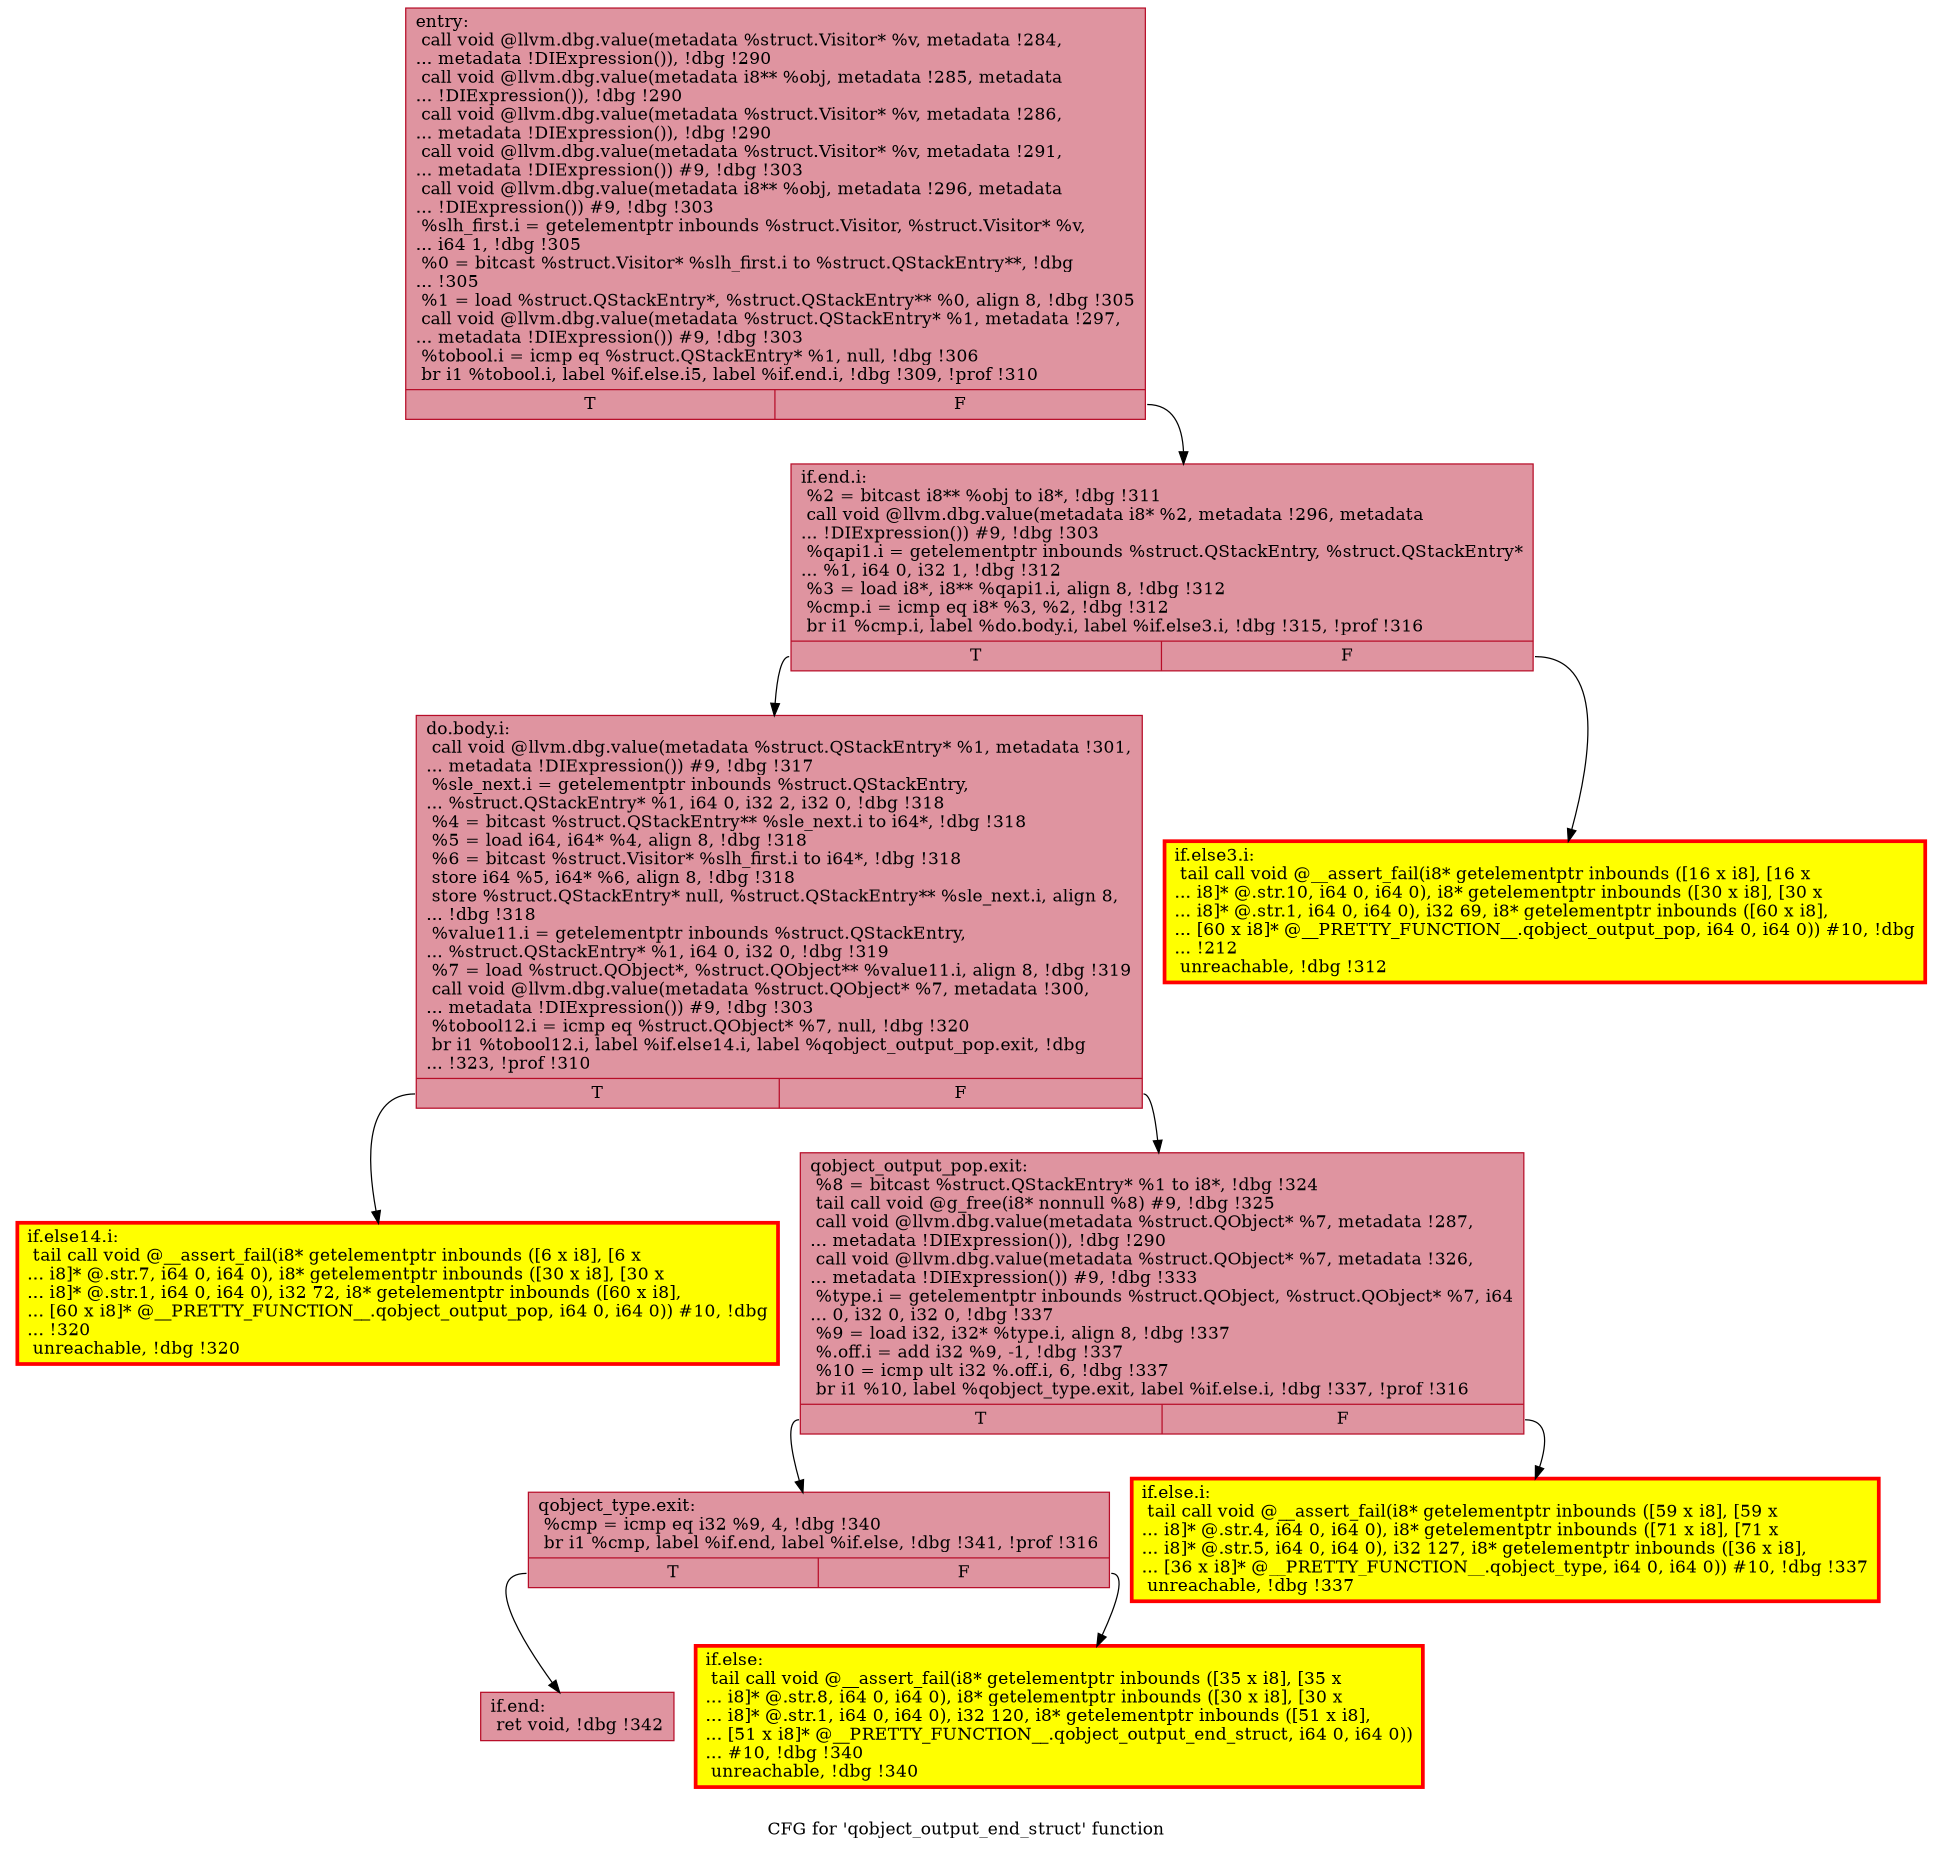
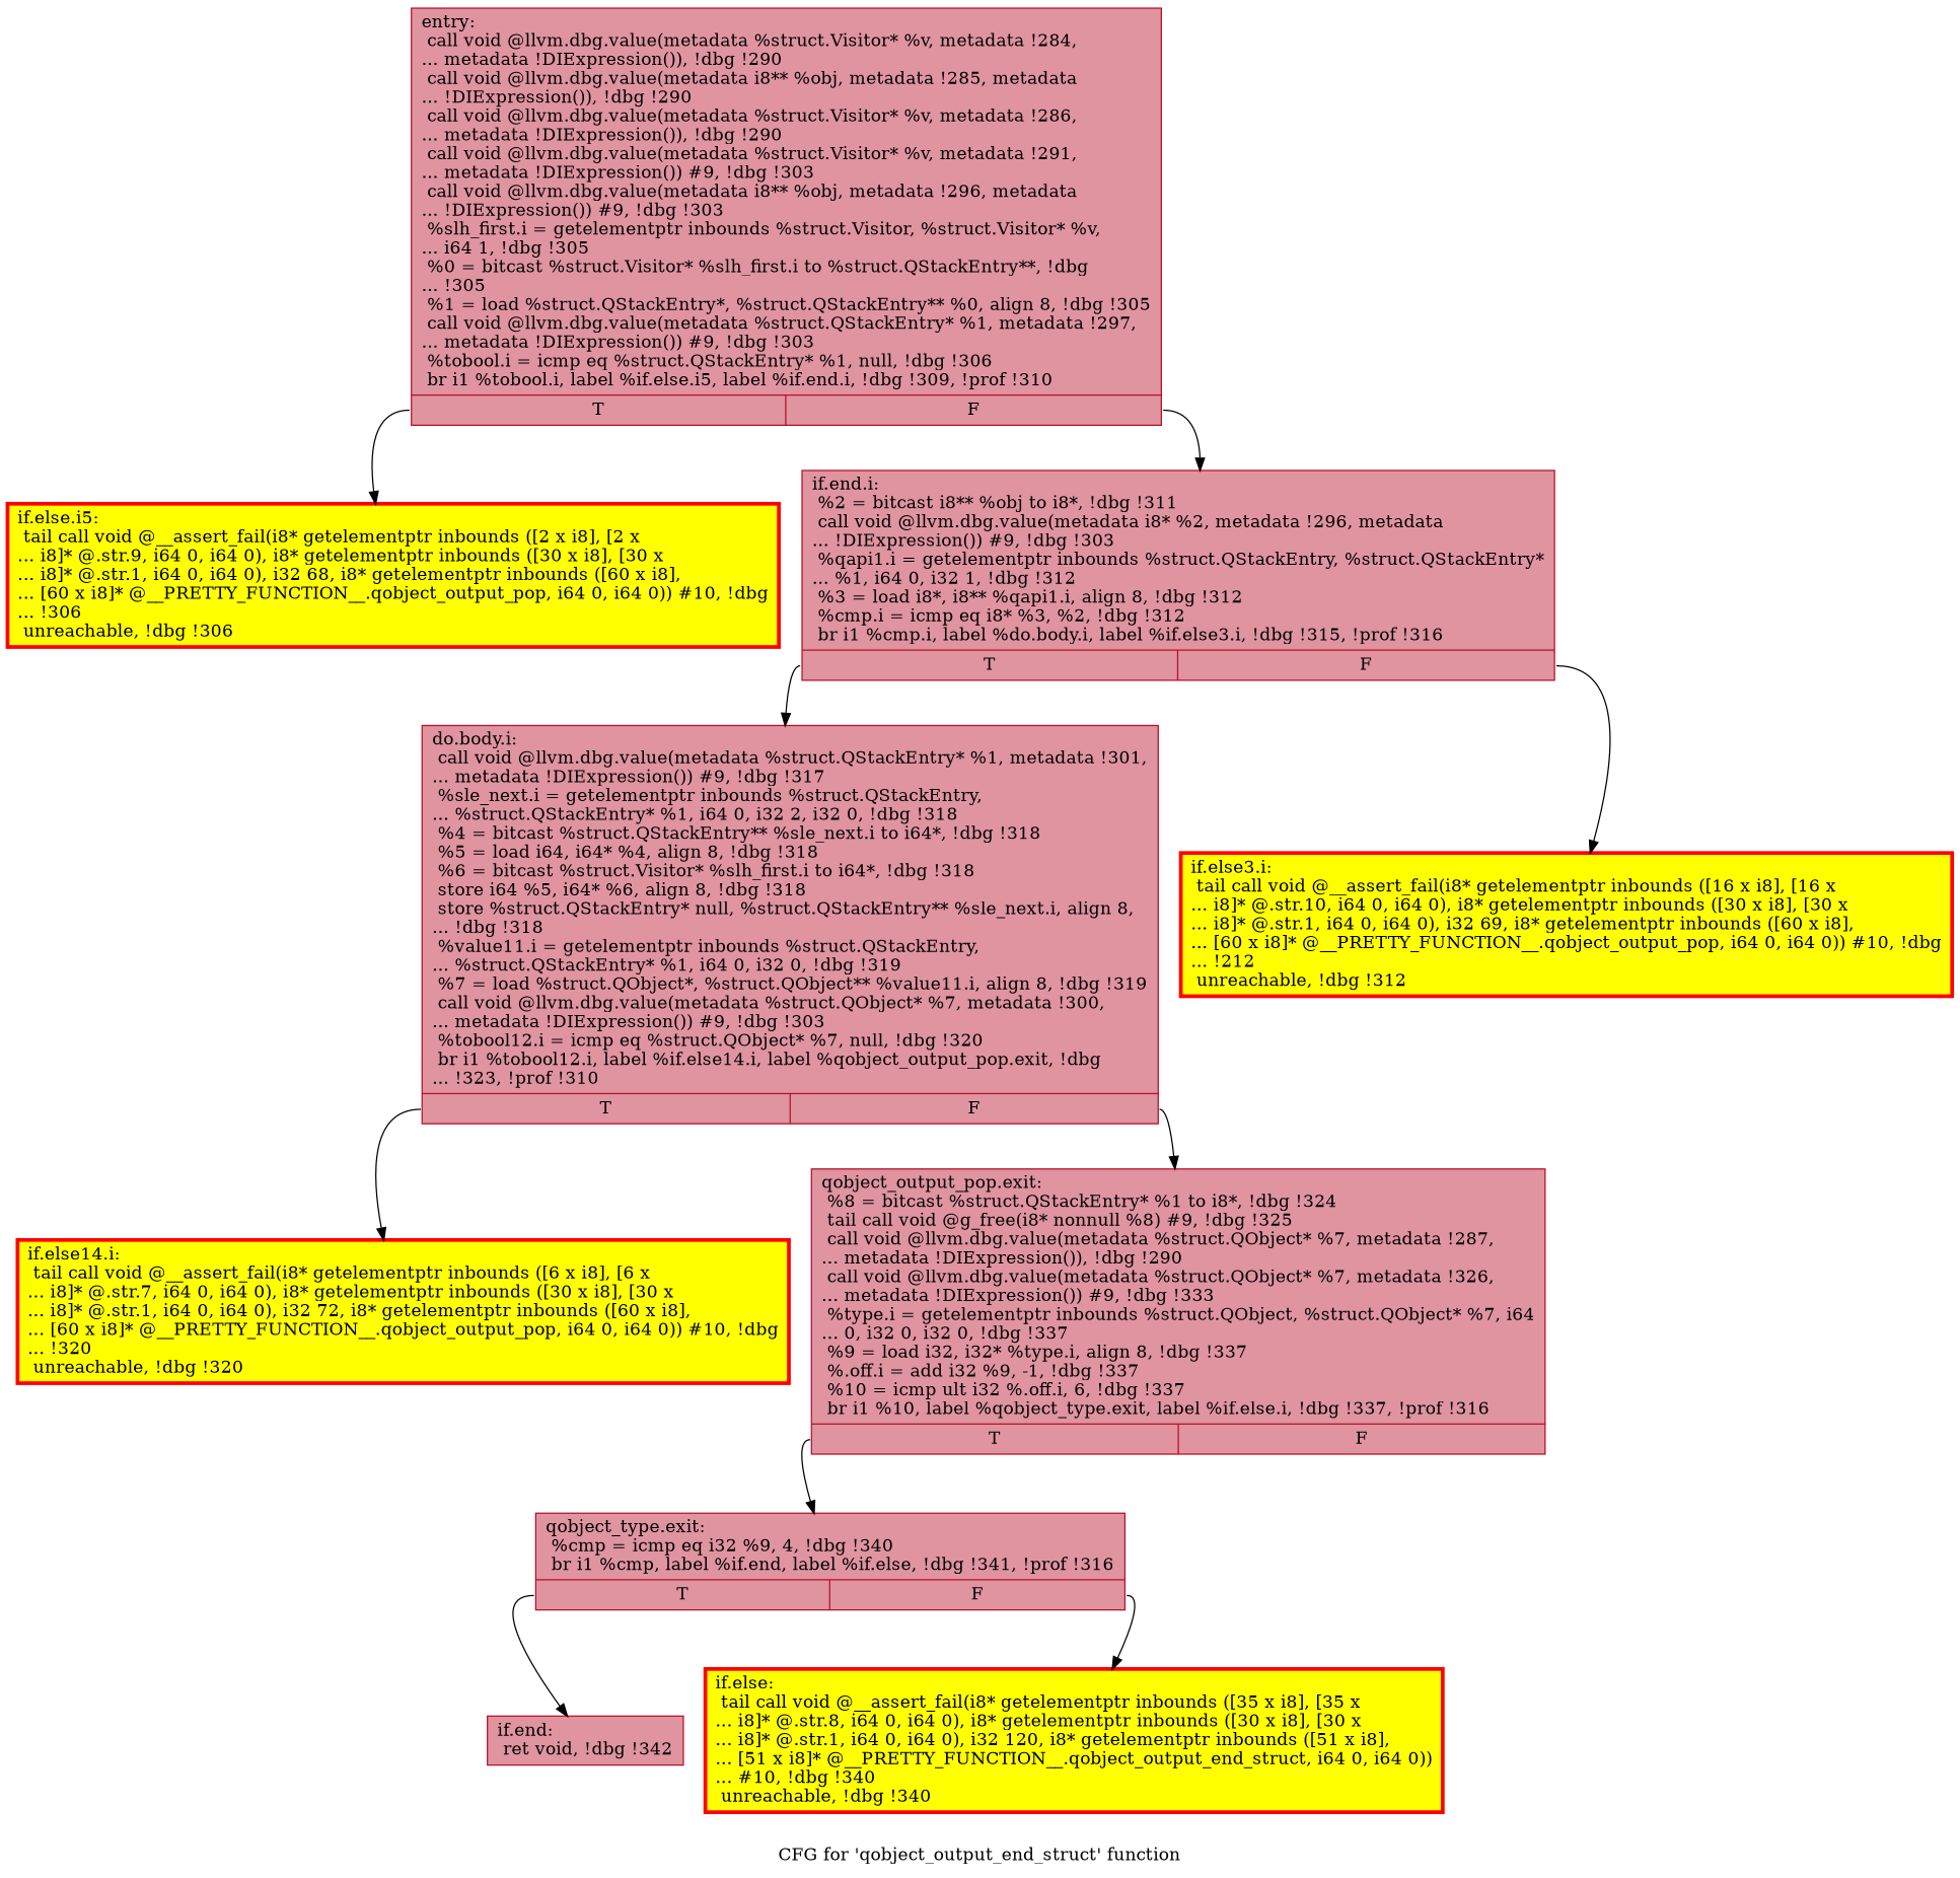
  digraph {
    label="CFG for 'qobject_output_end_struct' function"
    node [color="#b70d28ff" fillcolor="#b70d2870" shape=record style=filled]
    edge [tailport=s0]
    n1 [label="{entry:\l  call void @llvm.dbg.value(metadata %struct.Visitor* %v, metadata !284,\l... metadata !DIExpression()), !dbg !290\l  call void @llvm.dbg.value(metadata i8** %obj, metadata !285, metadata\l... !DIExpression()), !dbg !290\l  call void @llvm.dbg.value(metadata %struct.Visitor* %v, metadata !286,\l... metadata !DIExpression()), !dbg !290\l  call void @llvm.dbg.value(metadata %struct.Visitor* %v, metadata !291,\l... metadata !DIExpression()) #9, !dbg !303\l  call void @llvm.dbg.value(metadata i8** %obj, metadata !296, metadata\l... !DIExpression()) #9, !dbg !303\l  %slh_first.i = getelementptr inbounds %struct.Visitor, %struct.Visitor* %v,\l... i64 1, !dbg !305\l  %0 = bitcast %struct.Visitor* %slh_first.i to %struct.QStackEntry**, !dbg\l... !305\l  %1 = load %struct.QStackEntry*, %struct.QStackEntry** %0, align 8, !dbg !305\l  call void @llvm.dbg.value(metadata %struct.QStackEntry* %1, metadata !297,\l... metadata !DIExpression()) #9, !dbg !303\l  %tobool.i = icmp eq %struct.QStackEntry* %1, null, !dbg !306\l  br i1 %tobool.i, label %if.else.i5, label %if.end.i, !dbg !309, !prof !310\l|{<s0>T|<s1>F}}"]
+   n2 [color=red fillcolor=yellow label="{if.else.i5:                                       \l  tail call void @__assert_fail(i8* getelementptr inbounds ([2 x i8], [2 x\l... i8]* @.str.9, i64 0, i64 0), i8* getelementptr inbounds ([30 x i8], [30 x\l... i8]* @.str.1, i64 0, i64 0), i32 68, i8* getelementptr inbounds ([60 x i8],\l... [60 x i8]* @__PRETTY_FUNCTION__.qobject_output_pop, i64 0, i64 0)) #10, !dbg\l... !306\l  unreachable, !dbg !306\l}" penwidth=3.0]
    n3 [label="{if.end.i:                                         \l  %2 = bitcast i8** %obj to i8*, !dbg !311\l  call void @llvm.dbg.value(metadata i8* %2, metadata !296, metadata\l... !DIExpression()) #9, !dbg !303\l  %qapi1.i = getelementptr inbounds %struct.QStackEntry, %struct.QStackEntry*\l... %1, i64 0, i32 1, !dbg !312\l  %3 = load i8*, i8** %qapi1.i, align 8, !dbg !312\l  %cmp.i = icmp eq i8* %3, %2, !dbg !312\l  br i1 %cmp.i, label %do.body.i, label %if.else3.i, !dbg !315, !prof !316\l|{<s0>T|<s1>F}}"]
    n4 [label="{do.body.i:                                        \l  call void @llvm.dbg.value(metadata %struct.QStackEntry* %1, metadata !301,\l... metadata !DIExpression()) #9, !dbg !317\l  %sle_next.i = getelementptr inbounds %struct.QStackEntry,\l... %struct.QStackEntry* %1, i64 0, i32 2, i32 0, !dbg !318\l  %4 = bitcast %struct.QStackEntry** %sle_next.i to i64*, !dbg !318\l  %5 = load i64, i64* %4, align 8, !dbg !318\l  %6 = bitcast %struct.Visitor* %slh_first.i to i64*, !dbg !318\l  store i64 %5, i64* %6, align 8, !dbg !318\l  store %struct.QStackEntry* null, %struct.QStackEntry** %sle_next.i, align 8,\l... !dbg !318\l  %value11.i = getelementptr inbounds %struct.QStackEntry,\l... %struct.QStackEntry* %1, i64 0, i32 0, !dbg !319\l  %7 = load %struct.QObject*, %struct.QObject** %value11.i, align 8, !dbg !319\l  call void @llvm.dbg.value(metadata %struct.QObject* %7, metadata !300,\l... metadata !DIExpression()) #9, !dbg !303\l  %tobool12.i = icmp eq %struct.QObject* %7, null, !dbg !320\l  br i1 %tobool12.i, label %if.else14.i, label %qobject_output_pop.exit, !dbg\l... !323, !prof !310\l|{<s0>T|<s1>F}}"]
    n5 [color=red fillcolor=yellow label="{if.else3.i:                                       \l  tail call void @__assert_fail(i8* getelementptr inbounds ([16 x i8], [16 x\l... i8]* @.str.10, i64 0, i64 0), i8* getelementptr inbounds ([30 x i8], [30 x\l... i8]* @.str.1, i64 0, i64 0), i32 69, i8* getelementptr inbounds ([60 x i8],\l... [60 x i8]* @__PRETTY_FUNCTION__.qobject_output_pop, i64 0, i64 0)) #10, !dbg\l... !212\l  unreachable, !dbg !312\l}" penwidth=3.0]
    n6 [color=red fillcolor=yellow label="{if.else14.i:                                      \l  tail call void @__assert_fail(i8* getelementptr inbounds ([6 x i8], [6 x\l... i8]* @.str.7, i64 0, i64 0), i8* getelementptr inbounds ([30 x i8], [30 x\l... i8]* @.str.1, i64 0, i64 0), i32 72, i8* getelementptr inbounds ([60 x i8],\l... [60 x i8]* @__PRETTY_FUNCTION__.qobject_output_pop, i64 0, i64 0)) #10, !dbg\l... !320\l  unreachable, !dbg !320\l}" penwidth=3.0]
    n7 [label="{qobject_output_pop.exit:                          \l  %8 = bitcast %struct.QStackEntry* %1 to i8*, !dbg !324\l  tail call void @g_free(i8* nonnull %8) #9, !dbg !325\l  call void @llvm.dbg.value(metadata %struct.QObject* %7, metadata !287,\l... metadata !DIExpression()), !dbg !290\l  call void @llvm.dbg.value(metadata %struct.QObject* %7, metadata !326,\l... metadata !DIExpression()) #9, !dbg !333\l  %type.i = getelementptr inbounds %struct.QObject, %struct.QObject* %7, i64\l... 0, i32 0, i32 0, !dbg !337\l  %9 = load i32, i32* %type.i, align 8, !dbg !337\l  %.off.i = add i32 %9, -1, !dbg !337\l  %10 = icmp ult i32 %.off.i, 6, !dbg !337\l  br i1 %10, label %qobject_type.exit, label %if.else.i, !dbg !337, !prof !316\l|{<s0>T|<s1>F}}"]
    n8 [label="{qobject_type.exit:                                \l  %cmp = icmp eq i32 %9, 4, !dbg !340\l  br i1 %cmp, label %if.end, label %if.else, !dbg !341, !prof !316\l|{<s0>T|<s1>F}}"]
-   n9 [color=red fillcolor=yellow label="{if.else.i:                                        \l  tail call void @__assert_fail(i8* getelementptr inbounds ([59 x i8], [59 x\l... i8]* @.str.4, i64 0, i64 0), i8* getelementptr inbounds ([71 x i8], [71 x\l... i8]* @.str.5, i64 0, i64 0), i32 127, i8* getelementptr inbounds ([36 x i8],\l... [36 x i8]* @__PRETTY_FUNCTION__.qobject_type, i64 0, i64 0)) #10, !dbg !337\l  unreachable, !dbg !337\l}" penwidth=3.0]
    n10 [label="{if.end:                                           \l  ret void, !dbg !342\l}"]
    n11 [color=red fillcolor=yellow label="{if.else:                                          \l  tail call void @__assert_fail(i8* getelementptr inbounds ([35 x i8], [35 x\l... i8]* @.str.8, i64 0, i64 0), i8* getelementptr inbounds ([30 x i8], [30 x\l... i8]* @.str.1, i64 0, i64 0), i32 120, i8* getelementptr inbounds ([51 x i8],\l... [51 x i8]* @__PRETTY_FUNCTION__.qobject_output_end_struct, i64 0, i64 0))\l... #10, !dbg !340\l  unreachable, !dbg !340\l}" penwidth=3.0]
+   n1 -> n2
    n1 -> n3 [tailport=s1]
    n3 -> n4
    n3 -> n5 [tailport=s1]
    n4 -> n6
    n4 -> n7 [tailport=s1]
    n7 -> n8
-   n7 -> n9 [tailport=s1]
    n8 -> n10
    n8 -> n11 [tailport=s1]
  }
